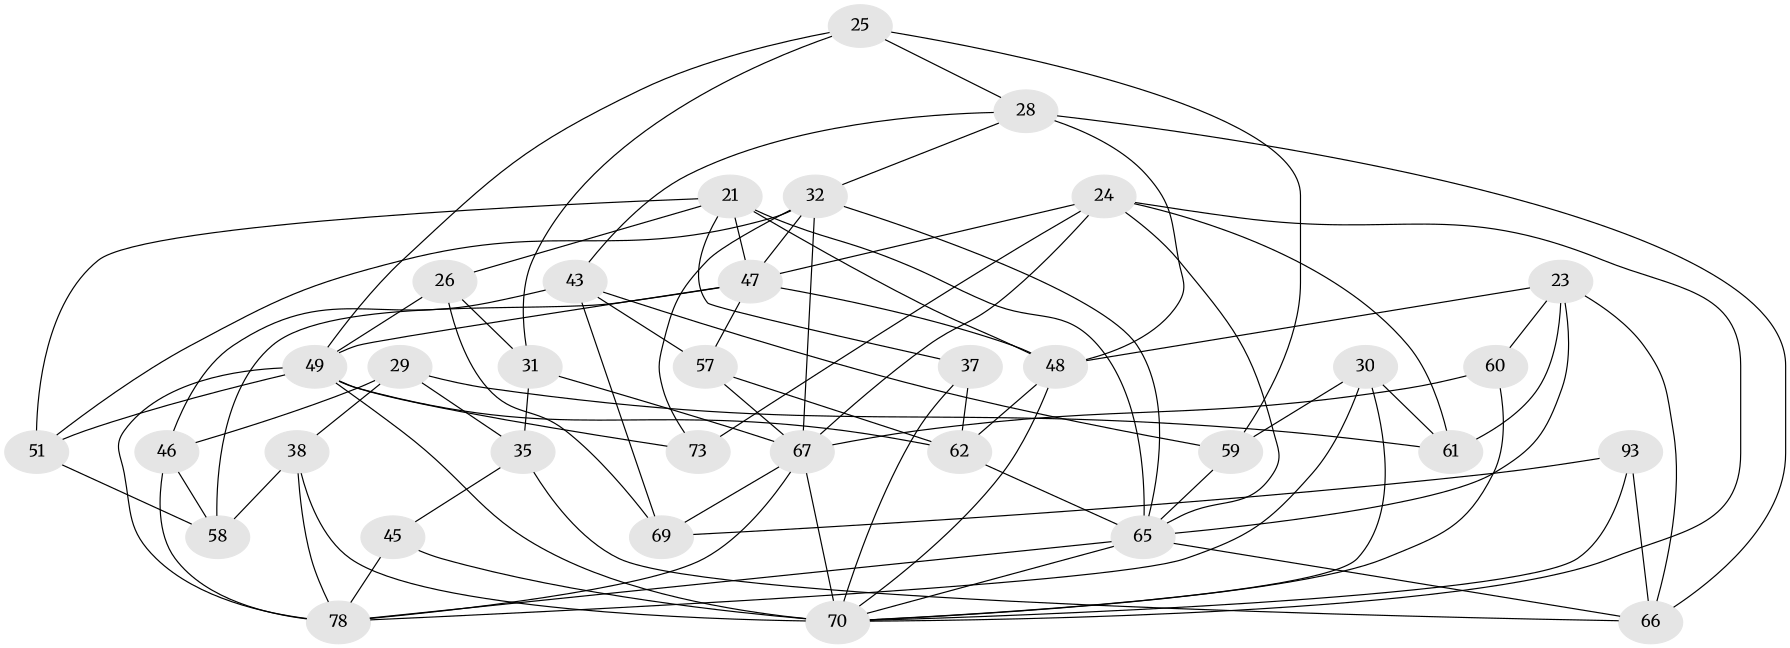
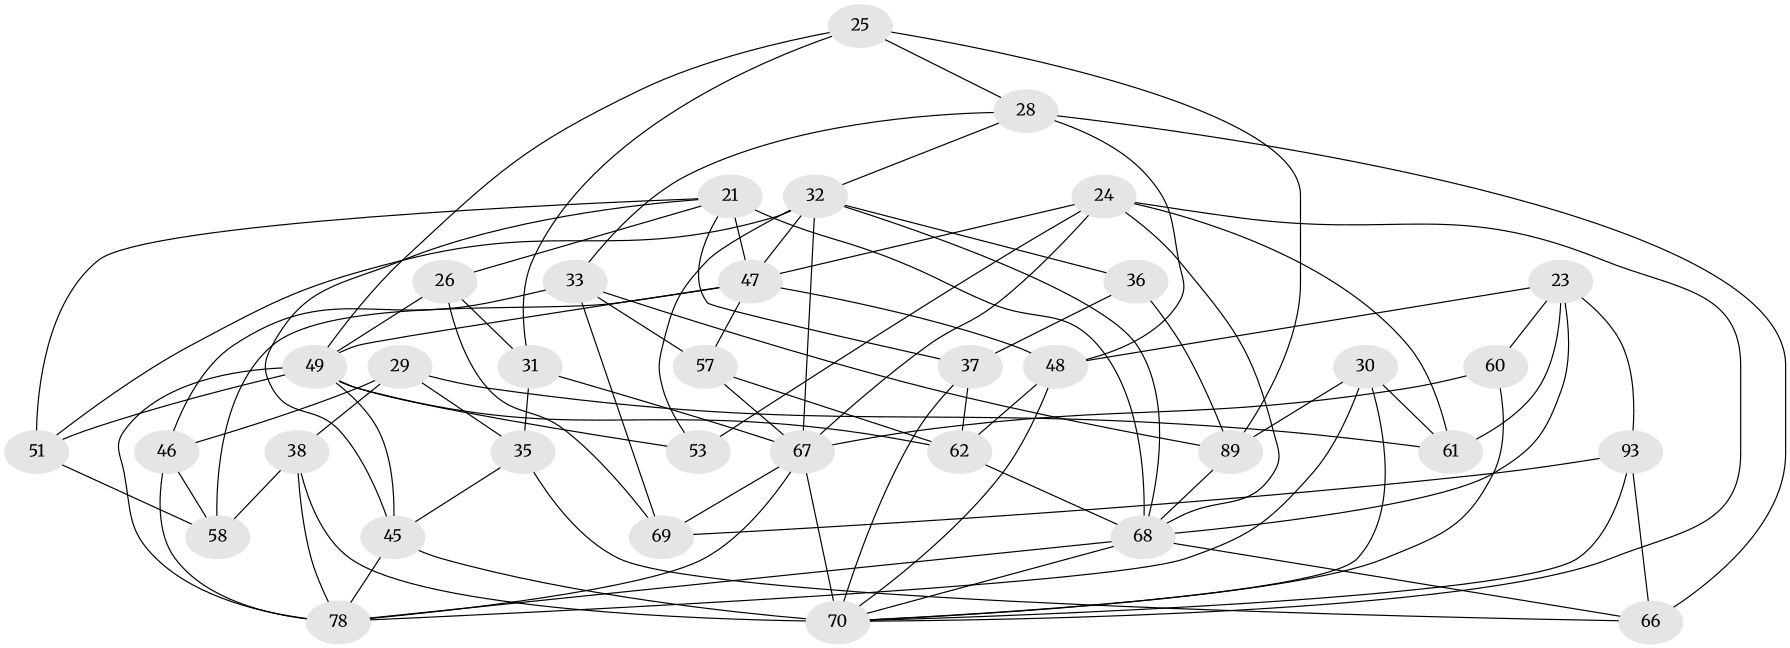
  graph {
    fontname=Merriweather
    node [color=gray90 fontname=Merriweather style=filled]
    edge [fontname=Merriweather]
    21 [super="+10+15"]
    26
    37
    45
    47 [super="+42+4"]
    51
-   65 [super="+20+44+56"]
+   65 [super="+20+44+56" label=68]
    31
    49 [super="+8+40"]
    69
    70 [super="+50+55"]
    62 [super="+34"]
    n13 [label=78 super="+64"]
    48 [super="+1"]
    57 [super="+54"]
    58
    66 [super="+7"]
    24 [super="+22"]
-   53 [label=73]
+   53
    61
    67 [super="+41"]
    28 [super="+17"]
    32 [super="+23+19"]
-   33 [super="+3+27" label=43]
+   33 [super="+3+27"]
    25
-   59
+   59 [label=89]
    35
+   36
    46
    29
    38
    30
    n33 [label=23 super="+12"]
    60
    n35 [label=93]
    21 -- 26
    21 -- 37
-   21 -- 48
+   21 -- 45
    21 -- 47
    21 -- 51
    21 -- 65 [weight=3]
    26 -- 31
    26 -- 49
    26 -- 69
    37 -- 70
    37 -- 62
    45 -- 70
    45 -- n13
    47 -- 49 [weight=2]
    47 -- 48
    47 -- 57 [weight=2]
    47 -- 58
    51 -- 58
    65 -- 70
    65 -- n13
    65 -- 66
    31 -- 67
    31 -- 35
    49 -- 51
-   49 -- 70 [weight=4]
+   49 -- 45 [weight=4]
    49 -- 62 [weight=2]
    49 -- n13 [weight=2]
    49 -- 53
    62 -- 65
    48 -- 70
    48 -- 62
    57 -- 62
    57 -- 67
    24 -- 47
    24 -- 65
    24 -- 70
    24 -- 53
    24 -- 61
    24 -- 67
    67 -- 69
    67 -- 70
    67 -- n13
    28 -- 48 [weight=2]
    28 -- 66
    28 -- 32
    28 -- 33
    32 -- 47 [weight=2]
    32 -- 51
    32 -- 65
    32 -- 53 [weight=2]
    32 -- 67
+   32 -- 36 [weight=2]
    33 -- 69
    33 -- 57 [weight=2]
    33 -- 59
    33 -- 46
    25 -- 31
    25 -- 49
    25 -- 28
    25 -- 59
    59 -- 65 [weight=2]
    35 -- 45
    35 -- 66
+   36 -- 37
+   36 -- 59
    46 -- n13
    46 -- 58
    29 -- 61
    29 -- 35
    29 -- 46
    29 -- 38
    38 -- 70
    38 -- n13
    38 -- 58
    30 -- 70
    30 -- n13
    30 -- 61
    30 -- 59
    n33 -- 65
    n33 -- 48
-   n33 -- 66
+   n33 -- n35
    n33 -- 61
    n33 -- 60 [weight=2]
    60 -- 70
    60 -- 67
    n35 -- 69
    n35 -- 70
    n35 -- 66 [weight=2]
  }
